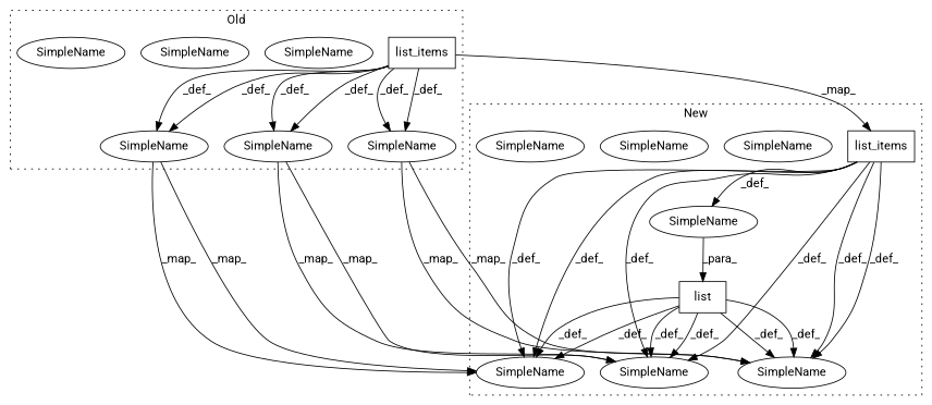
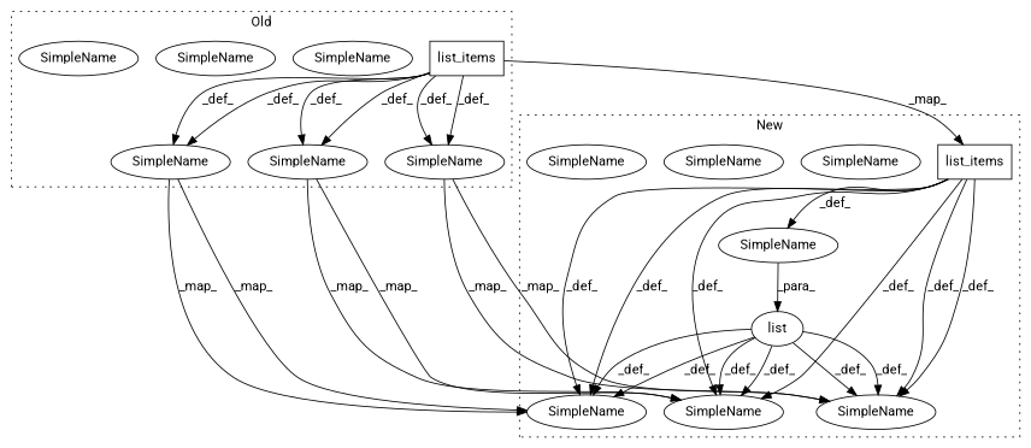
  digraph {
    fontname=Roboto
    node [a=42 l=12 s=10451 shape=ellipse fontname=Roboto]
    edge [fontname=Roboto]
    n1 [a=32 label=list_items s=10157 shape=box]
    n2 [l=10 label=SimpleName]
    n3 [l=10 label=SimpleName]
    n4 [l=4 label=SimpleName s=10108]
    n5 [l=4 label=SimpleName s=10108]
    n6 [label=SimpleName s=10620]
    n7 [label=SimpleName s=10620]
    n8 [a=32 label=list_items s=10170 shape=box]
    n9 [label=SimpleName l="" s=""]
-   n10 [a=32 l="5,1" label=list s="10145,10182" shape=box]
+   n10 [a=32 l="5,1" label=list s="10145,10182"]
    n11 [l=10 label=SimpleName s=10471]
    n12 [l=10 label=SimpleName s=10471]
    n13 [l=4 label=SimpleName s=10116]
    n14 [l=4 label=SimpleName s=10116]
    n15 [label=SimpleName s=10640]
    n16 [label=SimpleName s=10640]
    subgraph cluster_1 {
      label=Old
      style=dotted
      n1
      n2
      n3
      n4
      n5
      n6
      n7
    }
    subgraph cluster_2 {
      label=New
      style=dotted
      n8
      n9
      n10
      n11
      n12
      n13
      n14
      n15
      n16
    }
    n1 -> n3 [label=_def_]
    n1 -> n3 [label=_def_]
    n1 -> n5 [label=_def_]
    n1 -> n5 [label=_def_]
    n1 -> n7 [label=_def_]
    n1 -> n7 [label=_def_]
    n1 -> n8 [label=_map_]
    n3 -> n12 [label=_map_]
    n3 -> n12 [label=_map_]
    n5 -> n14 [label=_map_]
    n5 -> n14 [label=_map_]
    n7 -> n16 [label=_map_]
    n7 -> n16 [label=_map_]
    n8 -> n9 [label=_def_]
    n8 -> n12 [label=_def_]
    n8 -> n12 [label=_def_]
    n8 -> n14 [label=_def_]
    n8 -> n14 [label=_def_]
    n8 -> n16 [label=_def_]
    n8 -> n16 [label=_def_]
    n9 -> n10 [label=_para_]
    n10 -> n12 [label=_def_]
    n10 -> n12 [label=_def_]
    n10 -> n14 [label=_def_]
    n10 -> n14 [label=_def_]
    n10 -> n16 [label=_def_]
    n10 -> n16 [label=_def_]
  }
